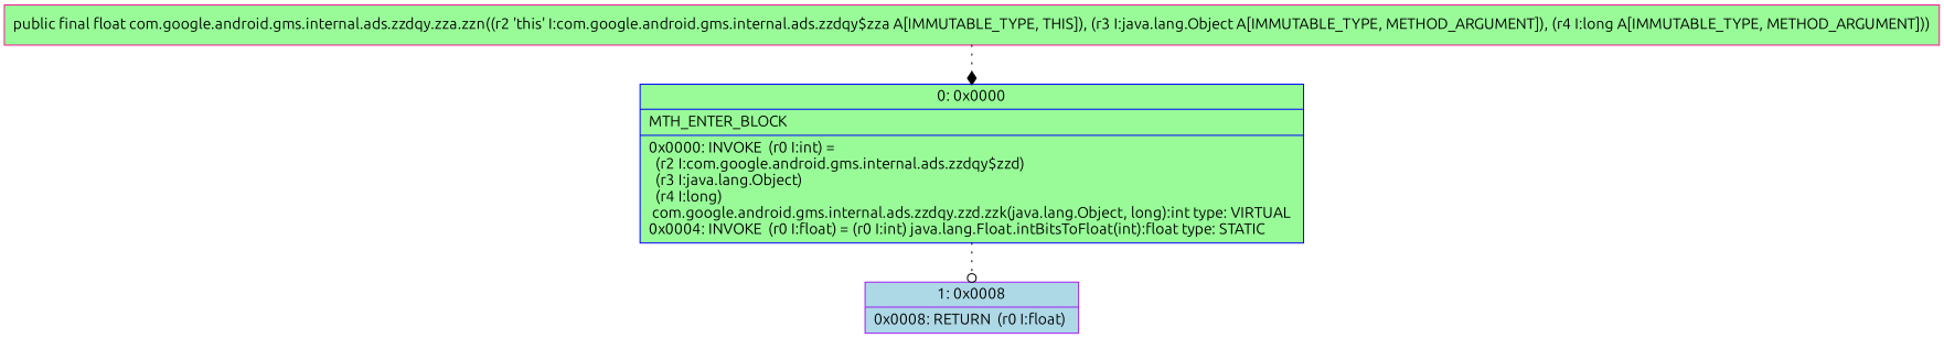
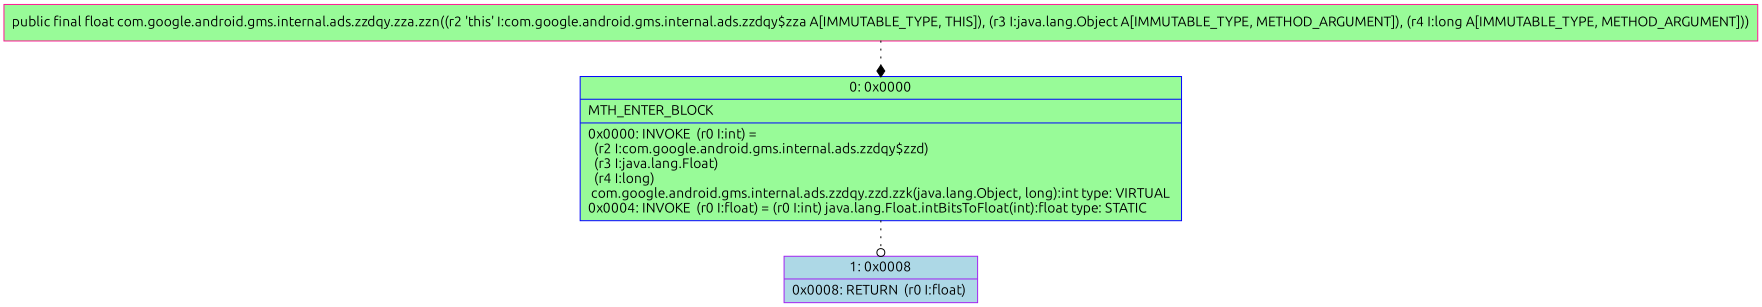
  digraph {
    fontname=Ubuntu
    node [shape=record style=filled fillcolor=palegreen fontname=Ubuntu]
    edge [style=dotted fontname=Ubuntu]
-   n1 [label="{0\:\ 0x0000|MTH_ENTER_BLOCK\l|0x0000: INVOKE  (r0 I:int) = \l  (r2 I:com.google.android.gms.internal.ads.zzdqy$zzd)\l  (r3 I:java.lang.Object)\l  (r4 I:long)\l com.google.android.gms.internal.ads.zzdqy.zzd.zzk(java.lang.Object, long):int type: VIRTUAL \l0x0004: INVOKE  (r0 I:float) = (r0 I:int) java.lang.Float.intBitsToFloat(int):float type: STATIC \l}" color=blue]
+   n1 [label="{0\:\ 0x0000|MTH_ENTER_BLOCK\l|0x0000: INVOKE  (r0 I:int) = \l  (r2 I:com.google.android.gms.internal.ads.zzdqy$zzd)\l  (r3 I:java.lang.Float)\l  (r4 I:long)\l com.google.android.gms.internal.ads.zzdqy.zzd.zzk(java.lang.Object, long):int type: VIRTUAL \l0x0004: INVOKE  (r0 I:float) = (r0 I:int) java.lang.Float.intBitsToFloat(int):float type: STATIC \l}" color=blue]
    n2 [label="{1\:\ 0x0008|0x0008: RETURN  (r0 I:float) \l}" fillcolor=lightblue color=purple]
    n3 [label="{public final float com.google.android.gms.internal.ads.zzdqy.zza.zzn((r2 'this' I:com.google.android.gms.internal.ads.zzdqy$zza A[IMMUTABLE_TYPE, THIS]), (r3 I:java.lang.Object A[IMMUTABLE_TYPE, METHOD_ARGUMENT]), (r4 I:long A[IMMUTABLE_TYPE, METHOD_ARGUMENT])) }" color=deeppink]
    n1 -> n2 [arrowhead=odot]
    n3 -> n1 [arrowhead=diamond]
  }
